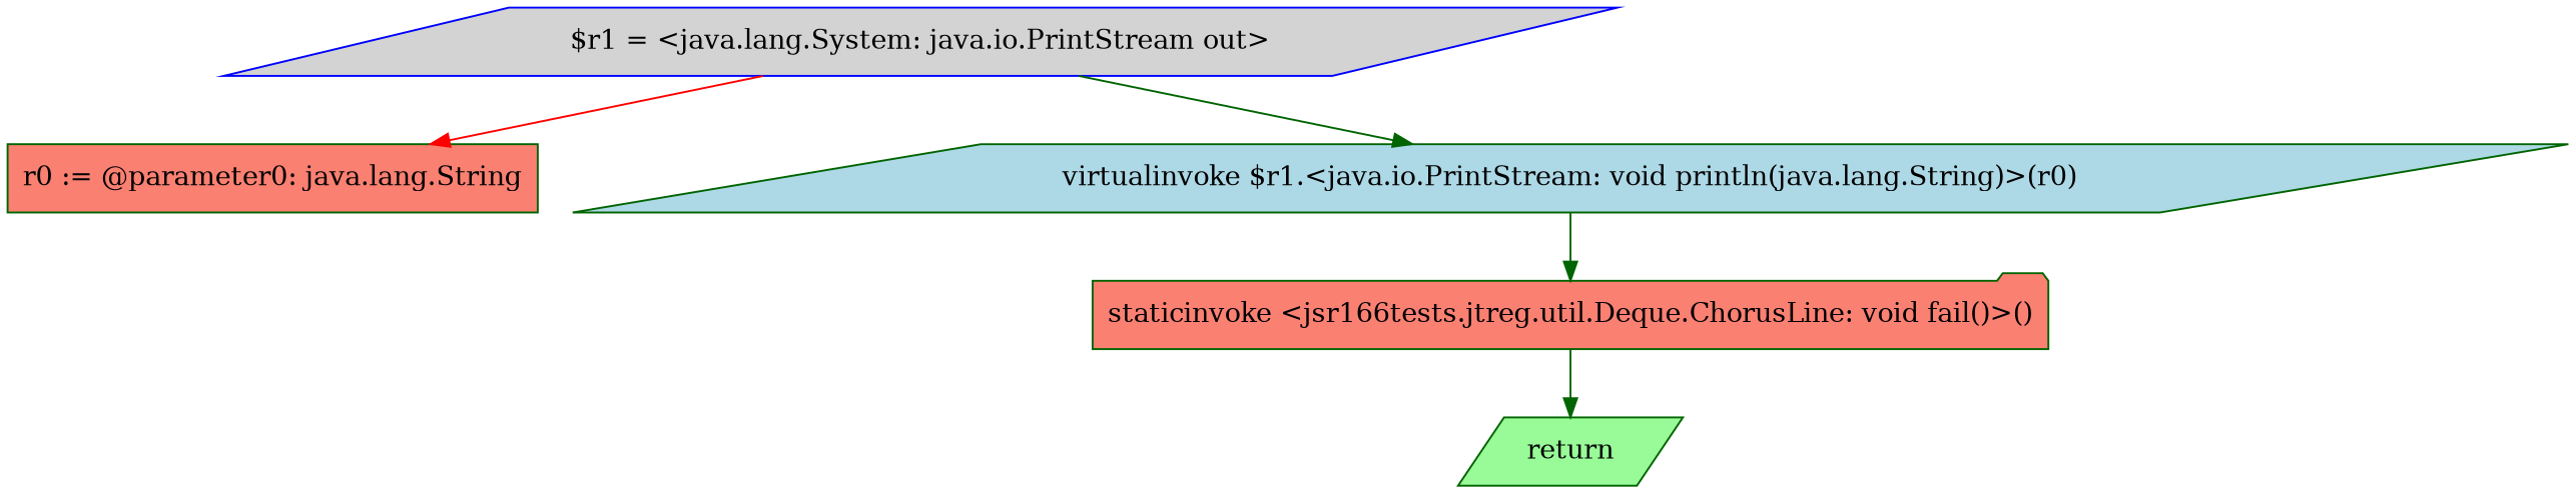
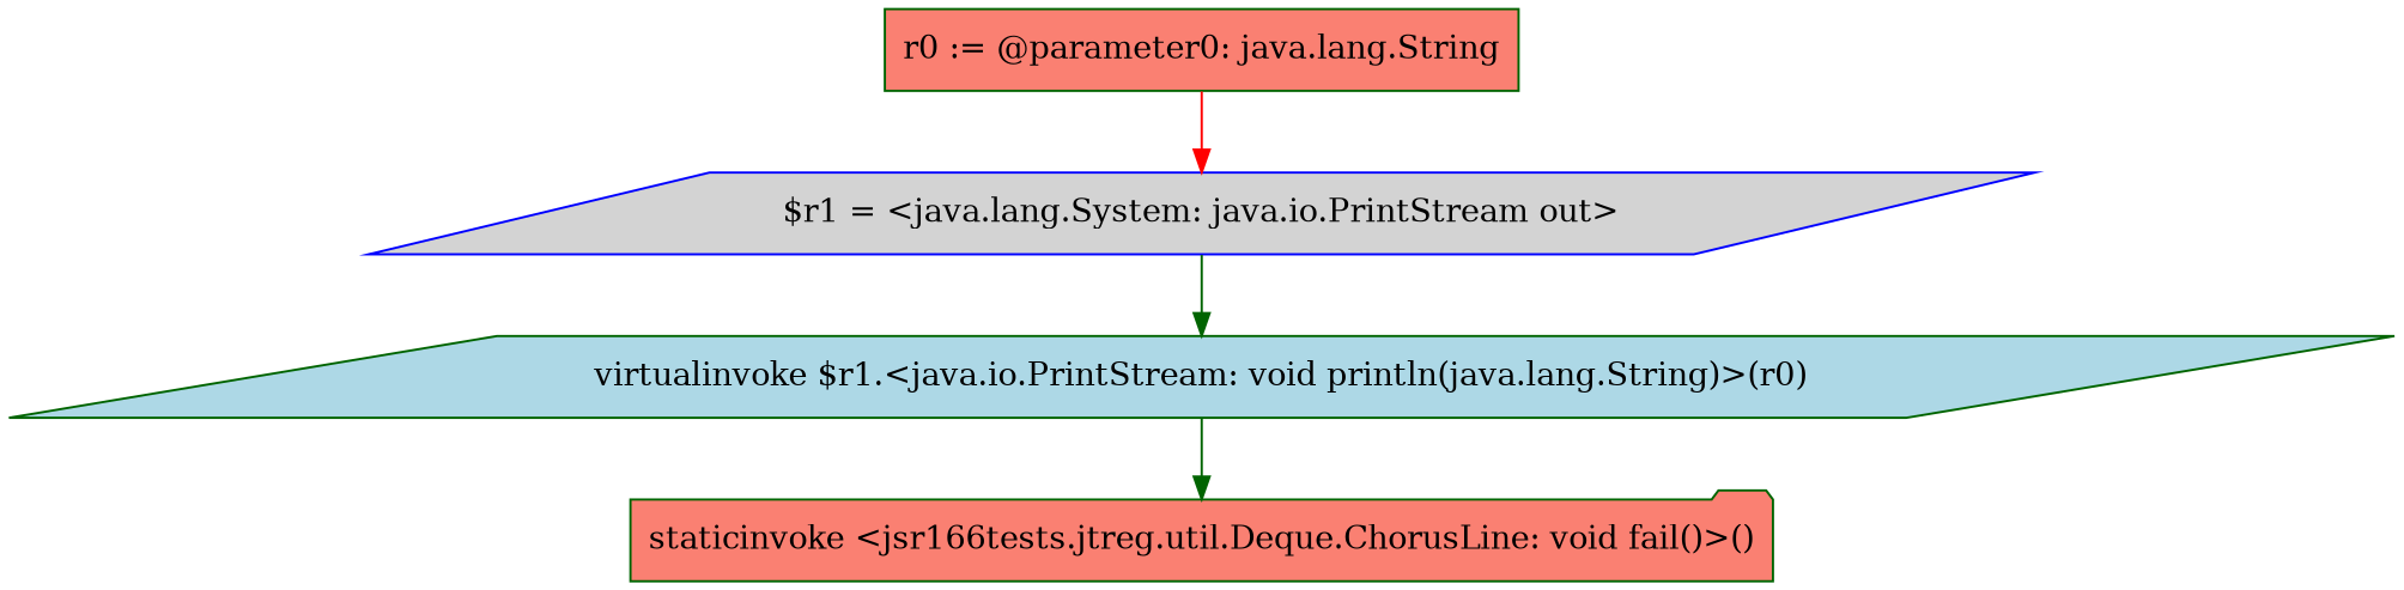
  digraph {
    node [color=darkgreen fillcolor=salmon shape=parallelogram style=filled]
    edge [color=darkgreen]
    "$r1 = <java.lang.System: java.io.PrintStream out>" [color=blue fillcolor=lightgrey]
    "r0 := @parameter0: java.lang.String" [shape=box]
    "virtualinvoke $r1.<java.io.PrintStream: void println(java.lang.String)>(r0)" [fillcolor=lightblue]
    "staticinvoke <jsr166tests.jtreg.util.Deque.ChorusLine: void fail()>()" [shape=folder]
-   return [fillcolor=palegreen]
    "$r1 = <java.lang.System: java.io.PrintStream out>" -> "virtualinvoke $r1.<java.io.PrintStream: void println(java.lang.String)>(r0)"
-   "$r1 = <java.lang.System: java.io.PrintStream out>" -> "r0 := @parameter0: java.lang.String" [color=red]
+   "r0 := @parameter0: java.lang.String" -> "$r1 = <java.lang.System: java.io.PrintStream out>" [color=red]
    "virtualinvoke $r1.<java.io.PrintStream: void println(java.lang.String)>(r0)" -> "staticinvoke <jsr166tests.jtreg.util.Deque.ChorusLine: void fail()>()"
-   "staticinvoke <jsr166tests.jtreg.util.Deque.ChorusLine: void fail()>()" -> return
  }
